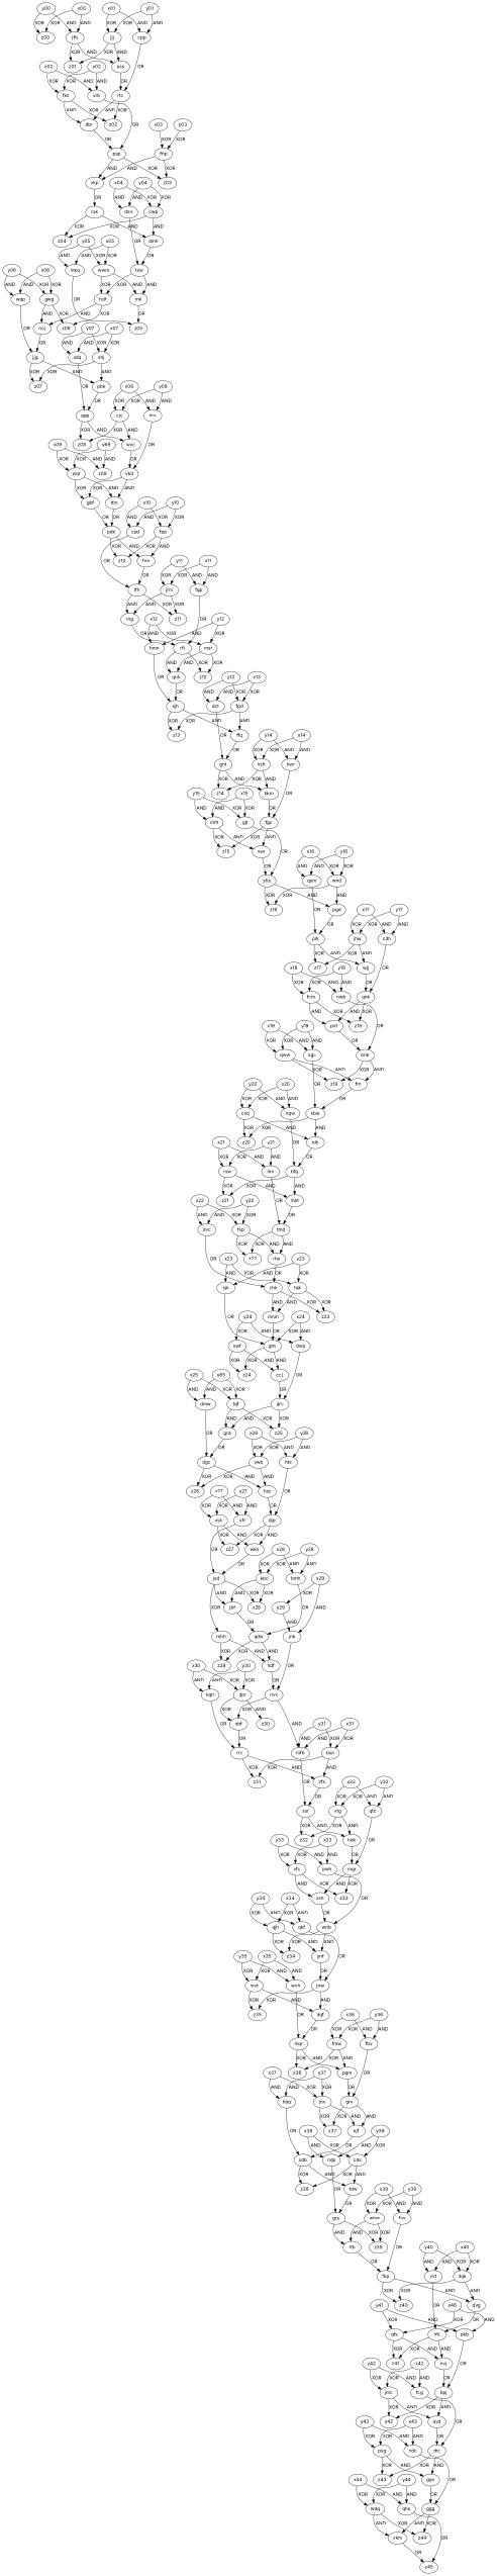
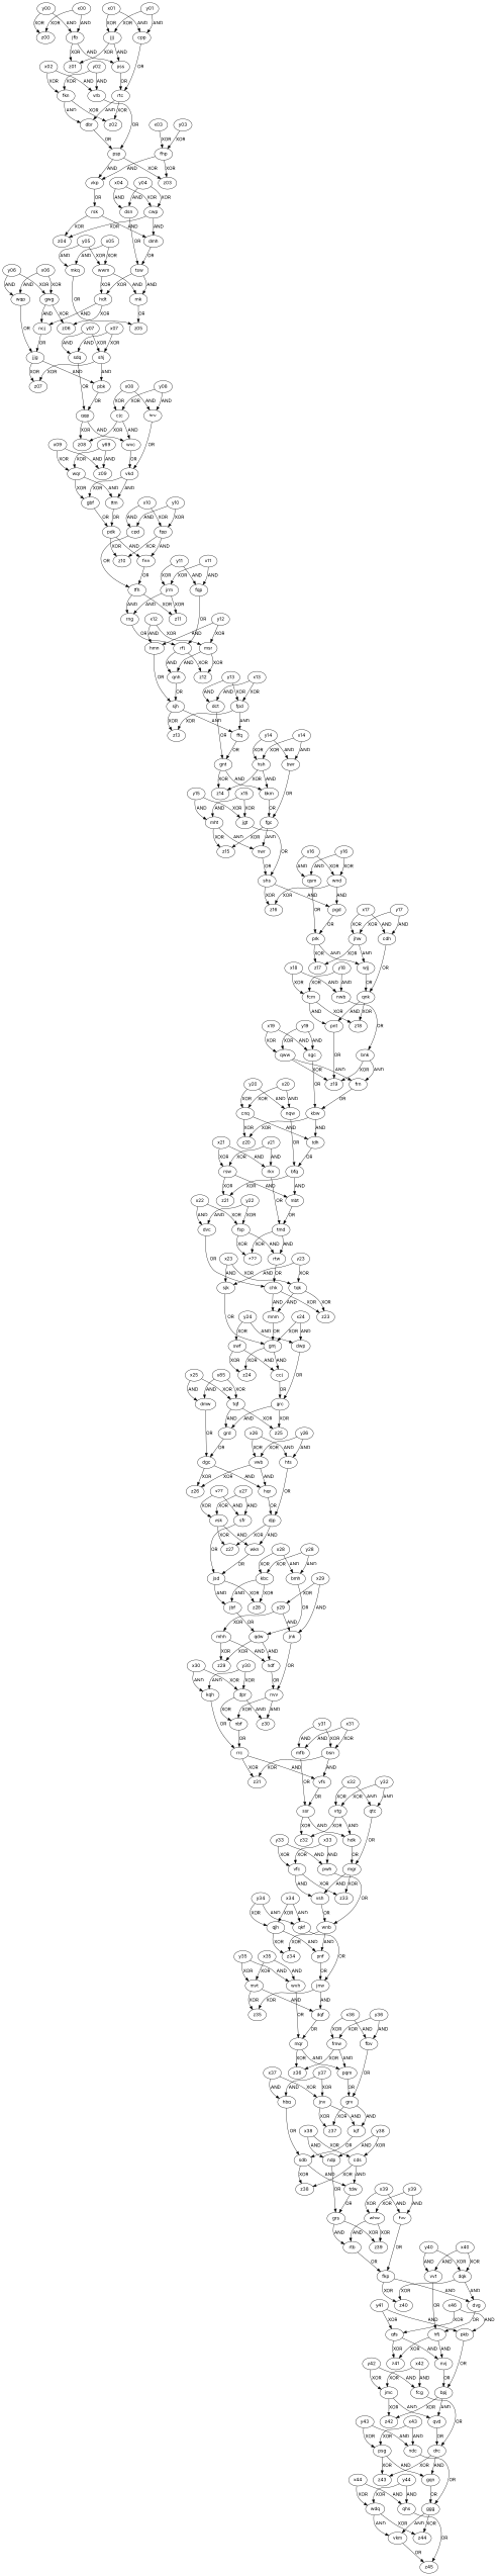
  strict digraph {
    fontname=Inter
    node [fontname=Inter]
    edge [fontname=Inter]
    y13
    dct
    fpd
    gnt
    ffq
    z13
    bkm
    z14
    fgc
    x13
    y19
    qww
    sgc
    z19
    frn
    kbw
    z20
    tdh
    x19
    x40
    vvt
    dqk
    hfj
    dvg
    z40
    nvj
    z41
    bpj
    y40
    qvd
    z42
    drc
    gqn
    z43
    ggg
    jmc
    x34
    qkf
    qjh
    jnw
    z34
    pnf
    dqf
    z35
    mqr
    y34
    y07
    shj
    sdq
    pbk
    z07
    ggp
    z08
    wvc
    x07
    x12
    msr
    hmn
    qnh
    z12
    sjh
    y12
    z36
    pqm
    grv
    kjf
    z37
    wvh
    y04
    cwp
    dsn
    dmh
    z04
    tsw
    hdt
    rnk
    x04
    x16
    qsm
    wnd
    prk
    pgd
    z16
    wjj
    z17
    qnk
    y16
    x10
    fpp
    cpd
    fnn
    z10
    tfh
    rng
    z11
    y10
    y31
    mfb
    bsn
    ssr
    vfs
    z31
    hdk
    z32
    mgr
    x31
    y24
    swf
    dwp
    z24
    ccj
    grc
    z25
    grd
    x24
    gmj
    bfg
    z21
    mbt
    cnq
    x36
    fbv
    fmw
    sdb
    y36
    y26
    vwb
    hts
    z26
    hqr
    djp
    wkn
    z27
    x26
    pnt
    bnk
    nwb
    pdk
    rfj
    x18
    fcm
    z18
    y18
    y05
    mkq
    wwm
    z05
    ncj
    z06
    x05
    y15
    mht
    jgt
    z15
    nwr
    shs
    x15
    tmd
    wgp
    jjg
    bwr
    vsh
    z33
    wnb
    vfc
    y42
    fcg
    x42
    cdh
    rtc
    dbr
    z02
    psp
    vkp
    z03
    rsk
    fkn
    rtw
    z22
    rsw
    dgc
    y33
    pwh
    x33
    qdw
    z29
    hdf
    nvv
    nbf
    z30
    mhh
    x29
    jnk
    y29
    y38
    cds
    ndp
    tdw
    z38
    grs
    z39
    rtb
    x38
    y30
    kqh
    dpr
    rrc
    x30
    qtc
    vkd
    gbf
    ttm
    y43
    psg
    ndc
    vkm
    z44
    x43
    jsd
    jbf
    z28
    kbc
    x17
    jhw
    y17
    fkp
    whw
    x08
    hrv
    cjc
    y08
    y06
    gwg
    x06
    tqf
    x09
    z09
    wqr
    n239 [label=y69]
    n240 [label=y85]
    dmw
    x25
    x23
    tqk
    sjk
    z23
    mnm
    y23
    x11
    jrm
    fqp
    y11
    y00
    jfb
    z00
    z01
    pss
    x00
    chk
    fsp
    bmh
    y14
    hsh
    x14
    x32
    vtg
    y32
    x03
    fhp
    y03
    qhs
    z45
    y28
    x28
    y41
    pkb
    gfs
    n278 [label=x46]
    vsk
    y37
    hbg
    jnv
    x37
    x21
    rkv
    y21
    jjj
    x44
    wdq
    y44
    x27
    sfr
    y27
    vrb
    nqw
    y20
    x20
    y22
    dvc
    x22
    x02
    y02
    mvt
    fvv
    y01
    cpp
    x01
    y39
    x39
    y35
    x35
    y13 -> dct [label=AND]
    y13 -> fpd [label=XOR]
    dct -> gnt [label=OR]
    fpd -> ffq [label=AND]
    fpd -> z13 [label=XOR]
    gnt -> bkm [label=AND]
    gnt -> z14 [label=XOR]
    ffq -> gnt [label=OR]
    bkm -> fgc [label=OR]
    fgc -> z15 [label=XOR]
    fgc -> nwr [label=AND]
    x13 -> dct [label=AND]
    x13 -> fpd [label=XOR]
    y19 -> qww [label=XOR]
    y19 -> sgc [label=AND]
    qww -> z19 [label=XOR]
    qww -> frn [label=AND]
    sgc -> kbw [label=OR]
    frn -> kbw [label=OR]
    kbw -> z20 [label=XOR]
    kbw -> tdh [label=AND]
    tdh -> bfg [label=OR]
    x19 -> qww [label=XOR]
    x19 -> sgc [label=AND]
    x40 -> vvt [label=AND]
    x40 -> dqk [label=XOR]
    vvt -> hfj [label=OR]
    dqk -> dvg [label=AND]
    dqk -> z40 [label=XOR]
    hfj -> nvj [label=AND]
    hfj -> z41 [label=XOR]
    dvg -> hfj [label=OR]
    nvj -> bpj [label=OR]
    bpj -> qvd [label=AND]
    bpj -> z42 [label=XOR]
    y40 -> vvt [label=AND]
    y40 -> dqk [label=XOR]
    qvd -> drc [label=OR]
    drc -> gqn [label=AND]
    drc -> z43 [label=XOR]
    gqn -> ggg [label=OR]
    ggg -> vkm [label=AND]
    ggg -> z44 [label=XOR]
    jmc -> qvd [label=AND]
    jmc -> z42 [label=XOR]
    x34 -> qkf [label=AND]
    x34 -> qjh [label=XOR]
    qkf -> jnw [label=OR]
    qjh -> z34 [label=XOR]
    qjh -> pnf [label=AND]
    jnw -> dqf [label=AND]
    jnw -> z35 [label=XOR]
    pnf -> jnw [label=OR]
    dqf -> mqr [label=OR]
    mqr -> z36 [label=XOR]
    mqr -> pqm [label=AND]
    y34 -> qkf [label=AND]
    y34 -> qjh [label=XOR]
    y07 -> shj [label=XOR]
    y07 -> sdq [label=AND]
    shj -> pbk [label=AND]
    shj -> z07 [label=XOR]
    sdq -> ggp [label=OR]
    pbk -> ggp [label=OR]
    ggp -> z08 [label=XOR]
    ggp -> wvc [label=AND]
    wvc -> vkd [label=OR]
    x07 -> shj [label=XOR]
    x07 -> sdq [label=AND]
    x12 -> msr [label=XOR]
    x12 -> hmn [label=AND]
    msr -> qnh [label=AND]
    msr -> z12 [label=XOR]
    hmn -> sjh [label=OR]
    qnh -> sjh [label=OR]
    sjh -> ffq [label=AND]
    sjh -> z13 [label=XOR]
    y12 -> msr [label=XOR]
    y12 -> hmn [label=AND]
    pqm -> grv [label=OR]
    grv -> kjf [label=AND]
    grv -> z37 [label=XOR]
    kjf -> sdb [label=OR]
    wvh -> mqr [label=OR]
    y04 -> cwp [label=XOR]
    y04 -> dsn [label=AND]
    cwp -> dmh [label=AND]
    cwp -> z04 [label=XOR]
    dsn -> tsw [label=OR]
    dmh -> tsw [label=OR]
    tsw -> hdt [label=XOR]
    tsw -> rnk [label=AND]
    hdt -> ncj [label=AND]
    hdt -> z06 [label=XOR]
    rnk -> z05 [label=OR]
    x04 -> cwp [label=XOR]
    x04 -> dsn [label=AND]
    x16 -> qsm [label=AND]
    x16 -> wnd [label=XOR]
    qsm -> prk [label=OR]
    wnd -> pgd [label=AND]
    wnd -> z16 [label=XOR]
    prk -> wjj [label=AND]
    prk -> z17 [label=XOR]
    pgd -> prk [label=OR]
    wjj -> qnk [label=OR]
    qnk -> pnt [label=AND]
    qnk -> z18 [label=XOR]
    y16 -> qsm [label=AND]
    y16 -> wnd [label=XOR]
    x10 -> fpp [label=XOR]
    x10 -> cpd [label=AND]
    fpp -> fnn [label=AND]
    fpp -> z10 [label=XOR]
    cpd -> tfh [label=OR]
    fnn -> tfh [label=OR]
    tfh -> rng [label=AND]
    tfh -> z11 [label=XOR]
    rng -> rfj [label=OR]
    y10 -> fpp [label=XOR]
    y10 -> cpd [label=AND]
    y31 -> mfb [label=AND]
    y31 -> bsn [label=XOR]
    mfb -> ssr [label=OR]
    bsn -> vfs [label=AND]
    bsn -> z31 [label=XOR]
    ssr -> hdk [label=AND]
    ssr -> z32 [label=XOR]
    vfs -> ssr [label=OR]
    hdk -> mgr [label=OR]
    mgr -> vsh [label=AND]
    mgr -> z33 [label=XOR]
    x31 -> mfb [label=AND]
    x31 -> bsn [label=XOR]
    y24 -> swf [label=XOR]
    y24 -> dwp [label=AND]
    swf -> z24 [label=XOR]
    swf -> ccj [label=AND]
    dwp -> grc [label=OR]
    ccj -> grc [label=OR]
    grc -> z25 [label=XOR]
    grc -> grd [label=AND]
    grd -> dgc [label=OR]
    x24 -> dwp [label=AND]
    x24 -> gmj [label=XOR]
    gmj -> z24 [label=XOR]
    gmj -> ccj [label=AND]
    bfg -> z21 [label=XOR]
    bfg -> mbt [label=AND]
    mbt -> tmd [label=OR]
    cnq -> z20 [label=XOR]
    cnq -> tdh [label=AND]
    x36 -> fbv [label=AND]
    x36 -> fmw [label=XOR]
    fbv -> grv [label=OR]
    fmw -> z36 [label=XOR]
    fmw -> pqm [label=AND]
    sdb -> tdw [label=AND]
    sdb -> z38 [label=XOR]
    y36 -> fbv [label=AND]
    y36 -> fmw [label=XOR]
    y26 -> vwb [label=XOR]
    y26 -> hts [label=AND]
    vwb -> z26 [label=XOR]
    vwb -> hqr [label=AND]
    hts -> djp [label=OR]
    hqr -> djp [label=OR]
    djp -> wkn [label=AND]
    djp -> z27 [label=XOR]
    wkn -> jsd [label=OR]
    x26 -> vwb [label=XOR]
    x26 -> hts [label=AND]
-   pnt -> bnk [label=OR]
+   pnt -> z19 [label=OR]
    bnk -> z19 [label=XOR]
    bnk -> frn [label=AND]
    nwb -> bnk [label=OR]
    pdk -> fnn [label=AND]
    pdk -> z10 [label=XOR]
    rfj -> qnh [label=AND]
    rfj -> z12 [label=XOR]
    x18 -> nwb [label=AND]
    x18 -> fcm [label=XOR]
    fcm -> pnt [label=AND]
    fcm -> z18 [label=XOR]
    y18 -> nwb [label=AND]
    y18 -> fcm [label=XOR]
    y05 -> mkq [label=AND]
    y05 -> wwm [label=XOR]
    mkq -> z05 [label=OR]
    wwm -> hdt [label=XOR]
    wwm -> rnk [label=AND]
    ncj -> jjg [label=OR]
    x05 -> mkq [label=AND]
    x05 -> wwm [label=XOR]
    y15 -> mht [label=AND]
    y15 -> jgt [label=XOR]
    mht -> z15 [label=XOR]
    mht -> nwr [label=AND]
    jgt -> shs [label=OR]
    nwr -> shs [label=OR]
    shs -> pgd [label=AND]
    shs -> z16 [label=XOR]
    x15 -> mht [label=AND]
    x15 -> jgt [label=XOR]
    tmd -> rtw [label=AND]
    tmd -> z22 [label=XOR]
    wgp -> jjg [label=OR]
    jjg -> pbk [label=AND]
    jjg -> z07 [label=XOR]
    bwr -> fgc [label=OR]
    vsh -> wnb [label=OR]
    wnb -> z34 [label=XOR]
    wnb -> pnf [label=AND]
    vfc -> vsh [label=AND]
    vfc -> z33 [label=XOR]
    y42 -> jmc [label=XOR]
    y42 -> fcg [label=AND]
    fcg -> drc [label=OR]
    x42 -> jmc [label=XOR]
    x42 -> fcg [label=AND]
    cdh -> qnk [label=OR]
    rtc -> dbr [label=AND]
    rtc -> z02 [label=XOR]
    dbr -> psp [label=OR]
    psp -> vkp [label=AND]
    psp -> z03 [label=XOR]
    vkp -> rsk [label=OR]
    rsk -> dmh [label=AND]
    rsk -> z04 [label=XOR]
    fkn -> dbr [label=AND]
    fkn -> z02 [label=XOR]
    rtw -> chk [label=OR]
    rsw -> z21 [label=XOR]
    rsw -> mbt [label=AND]
    dgc -> z26 [label=XOR]
    dgc -> hqr [label=AND]
    y33 -> vfc [label=XOR]
    y33 -> pwh [label=AND]
    pwh -> wnb [label=OR]
    x33 -> vfc [label=XOR]
    x33 -> pwh [label=AND]
    qdw -> z29 [label=XOR]
    qdw -> hdf [label=AND]
    hdf -> nvv [label=OR]
    nvv -> nbf [label=XOR]
-   nvv -> mfb [label=AND]
+   nvv -> z30 [label=AND]
    nbf -> rrc [label=OR]
    mhh -> z29 [label=XOR]
    mhh -> hdf [label=AND]
    x29 -> jnk [label=AND]
    x29 -> y29 [label=XOR]
    jnk -> nvv [label=OR]
-   jsd -> mhh [label=XOR]
+   y29 -> mhh [label=XOR]
    y29 -> jnk [label=AND]
    y38 -> cds [label=XOR]
    y38 -> ndp [label=AND]
    cds -> tdw [label=AND]
    cds -> z38 [label=XOR]
    ndp -> grs [label=OR]
    tdw -> grs [label=OR]
    grs -> z39 [label=XOR]
    grs -> rtb [label=AND]
    rtb -> fkp [label=OR]
    x38 -> cds [label=XOR]
    x38 -> ndp [label=AND]
    y30 -> kqh [label=AND]
    y30 -> dpr [label=XOR]
    kqh -> rrc [label=OR]
    dpr -> nbf [label=XOR]
    dpr -> z30 [label=AND]
    rrc -> vfs [label=AND]
    rrc -> z31 [label=XOR]
    x30 -> kqh [label=AND]
    x30 -> dpr [label=XOR]
    qtc -> mgr [label=OR]
    vkd -> gbf [label=XOR]
    vkd -> ttm [label=AND]
    gbf -> pdk [label=OR]
    ttm -> pdk [label=OR]
    y43 -> psg [label=XOR]
    y43 -> ndc [label=AND]
    psg -> gqn [label=AND]
    psg -> z43 [label=XOR]
    ndc -> ggg [label=OR]
    vkm -> z45 [label=OR]
    x43 -> psg [label=XOR]
    x43 -> ndc [label=AND]
    jsd -> jbf [label=AND]
    jsd -> z28 [label=XOR]
    jbf -> qdw [label=OR]
    kbc -> jbf [label=AND]
    kbc -> z28 [label=XOR]
    x17 -> cdh [label=AND]
    x17 -> jhw [label=XOR]
    jhw -> wjj [label=AND]
    jhw -> z17 [label=XOR]
    y17 -> cdh [label=AND]
    y17 -> jhw [label=XOR]
    fkp -> dvg [label=AND]
    fkp -> z40 [label=XOR]
    whw -> z39 [label=XOR]
    whw -> rtb [label=AND]
    x08 -> hrv [label=AND]
    x08 -> cjc [label=XOR]
    hrv -> vkd [label=OR]
    cjc -> z08 [label=XOR]
    cjc -> wvc [label=AND]
    y08 -> hrv [label=AND]
    y08 -> cjc [label=XOR]
    y06 -> wgp [label=AND]
    y06 -> gwg [label=XOR]
    gwg -> ncj [label=AND]
    gwg -> z06 [label=XOR]
    x06 -> wgp [label=AND]
    x06 -> gwg [label=XOR]
    tqf -> z25 [label=XOR]
    tqf -> grd [label=AND]
    x09 -> z09 [label=AND]
    x09 -> wqr [label=XOR]
    wqr -> gbf [label=XOR]
    wqr -> ttm [label=AND]
    n239 -> z09 [label=AND]
    n239 -> wqr [label=XOR]
    n240 -> tqf [label=XOR]
    n240 -> dmw [label=AND]
    dmw -> dgc [label=OR]
    x25 -> tqf [label=XOR]
    x25 -> dmw [label=AND]
    x23 -> tqk [label=XOR]
    x23 -> sjk [label=AND]
    tqk -> z23 [label=XOR]
    tqk -> mnm [label=AND]
    sjk -> gmj [label=OR]
    mnm -> gmj [label=OR]
    y23 -> tqk [label=XOR]
    y23 -> sjk [label=AND]
    x11 -> jrm [label=XOR]
    x11 -> fqp [label=AND]
    jrm -> rng [label=AND]
    jrm -> z11 [label=XOR]
    fqp -> rfj [label=OR]
    y11 -> jrm [label=XOR]
    y11 -> fqp [label=AND]
    y00 -> jfb [label=AND]
    y00 -> z00 [label=XOR]
    jfb -> z01 [label=XOR]
    jfb -> pss [label=AND]
    pss -> rtc [label=OR]
    x00 -> jfb [label=AND]
    x00 -> z00 [label=XOR]
    chk -> z23 [label=XOR]
    chk -> mnm [label=AND]
    fsp -> rtw [label=AND]
    fsp -> z22 [label=XOR]
    bmh -> qdw [label=OR]
    y14 -> bwr [label=AND]
    y14 -> hsh [label=XOR]
    hsh -> bkm [label=AND]
    hsh -> z14 [label=XOR]
    x14 -> bwr [label=AND]
    x14 -> hsh [label=XOR]
    x32 -> qtc [label=AND]
    x32 -> vtg [label=XOR]
    vtg -> hdk [label=AND]
    vtg -> z32 [label=XOR]
    y32 -> qtc [label=AND]
    y32 -> vtg [label=XOR]
    x03 -> fhp [label=XOR]
    fhp -> vkp [label=AND]
    fhp -> z03 [label=XOR]
    y03 -> fhp [label=XOR]
    qhs -> z45 [label=OR]
    y28 -> kbc [label=XOR]
    y28 -> bmh [label=AND]
    x28 -> kbc [label=XOR]
    x28 -> bmh [label=AND]
    y41 -> pkb [label=AND]
    y41 -> gfs [label=XOR]
    pkb -> bpj [label=OR]
    gfs -> nvj [label=AND]
    gfs -> z41 [label=XOR]
    n278 -> pkb [label=AND]
    n278 -> gfs [label=XOR]
    vsk -> wkn [label=AND]
    vsk -> z27 [label=XOR]
    y37 -> hbg [label=AND]
    y37 -> jnv [label=XOR]
    hbg -> sdb [label=OR]
    jnv -> kjf [label=AND]
    jnv -> z37 [label=XOR]
    x37 -> hbg [label=AND]
    x37 -> jnv [label=XOR]
    x21 -> rsw [label=XOR]
    x21 -> rkv [label=AND]
    rkv -> tmd [label=OR]
    y21 -> rsw [label=XOR]
    y21 -> rkv [label=AND]
    jjj -> z01 [label=XOR]
    jjj -> pss [label=AND]
    x44 -> qhs [label=AND]
    x44 -> wdq [label=XOR]
    wdq -> vkm [label=AND]
    wdq -> z44 [label=XOR]
    y44 -> qhs [label=AND]
    y44 -> wdq [label=XOR]
    x27 -> vsk [label=XOR]
    x27 -> sfr [label=AND]
    sfr -> jsd [label=OR]
    y27 -> vsk [label=XOR]
    y27 -> sfr [label=AND]
    vrb -> psp [label=OR]
    nqw -> bfg [label=OR]
    y20 -> cnq [label=XOR]
    y20 -> nqw [label=AND]
    x20 -> cnq [label=XOR]
    x20 -> nqw [label=AND]
    y22 -> fsp [label=XOR]
    y22 -> dvc [label=AND]
    dvc -> chk [label=OR]
    x22 -> fsp [label=XOR]
    x22 -> dvc [label=AND]
    x02 -> fkn [label=XOR]
    x02 -> vrb [label=AND]
    y02 -> fkn [label=XOR]
    y02 -> vrb [label=AND]
    mvt -> dqf [label=AND]
    mvt -> z35 [label=XOR]
    fvv -> fkp [label=OR]
    y01 -> jjj [label=XOR]
    y01 -> cpp [label=AND]
    cpp -> rtc [label=OR]
    x01 -> jjj [label=XOR]
    x01 -> cpp [label=AND]
    y39 -> whw [label=XOR]
    y39 -> fvv [label=AND]
    x39 -> whw [label=XOR]
    x39 -> fvv [label=AND]
    y35 -> wvh [label=AND]
    y35 -> mvt [label=XOR]
    x35 -> wvh [label=AND]
    x35 -> mvt [label=XOR]
  }
